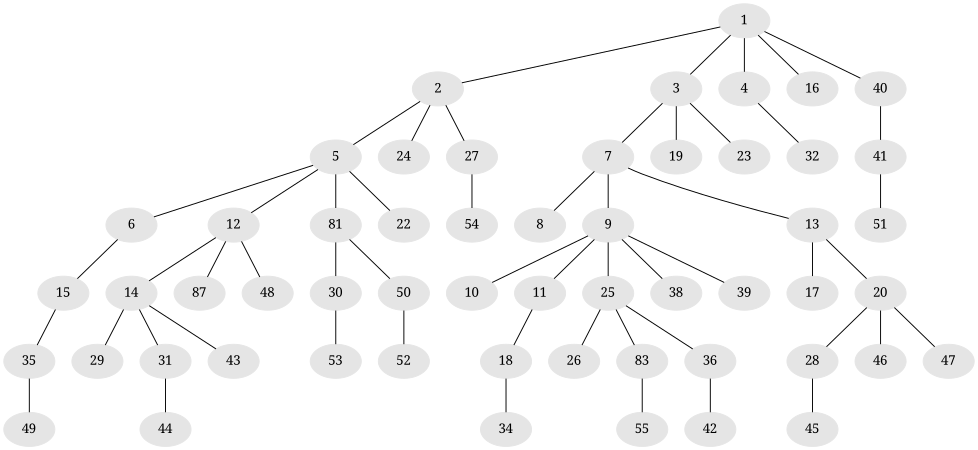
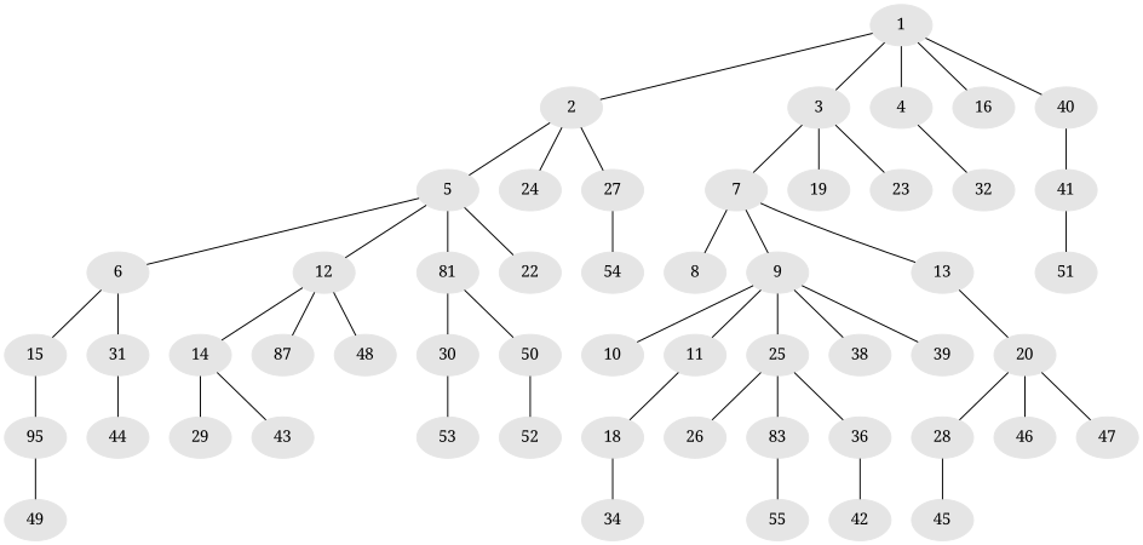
  graph {
    fontname="Noto Serif"
    node [color=gray90 fontname="Noto Serif" style=filled]
    edge [fontname="Noto Serif"]
    1
    2
    3
    4
    16
    40
    5
    24
    27
    7
    19
    23
    32
    41
    6
    12
    n17 [label=81]
    22
    54
    8
    9
    13
    15
    14
    n25 [label=87]
    48
    30
    50
-   35
+   35 [label=95]
    10
    11
    25
    38
    39
-   17
    20
    18
    26
    n39 [label=83]
    36
    34
    29
    31
    43
    28
    46
    47
    44
    49
    45
    53
    52
    55
    42
    51
    1 -- 2
    1 -- 3
    1 -- 4
    1 -- 16
    1 -- 40
    2 -- 5
    2 -- 24
    2 -- 27
    3 -- 7
    3 -- 19
    3 -- 23
    4 -- 32
    40 -- 41
    5 -- 6
    5 -- 12
    5 -- n17
    5 -- 22
    27 -- 54
    7 -- 8
    7 -- 9
    7 -- 13
    41 -- 51
    6 -- 15
    12 -- 14
    12 -- n25
    12 -- 48
    n17 -- 30
    n17 -- 50
    9 -- 10
    9 -- 11
    9 -- 25
    9 -- 38
    9 -- 39
-   13 -- 17
    13 -- 20
    15 -- 35
    14 -- 29
-   14 -- 31
+   6 -- 31
    14 -- 43
    30 -- 53
    50 -- 52
    35 -- 49
    11 -- 18
    25 -- 26
    25 -- n39
    25 -- 36
    20 -- 28
    20 -- 46
    20 -- 47
    18 -- 34
    n39 -- 55
    36 -- 42
    31 -- 44
    28 -- 45
  }
